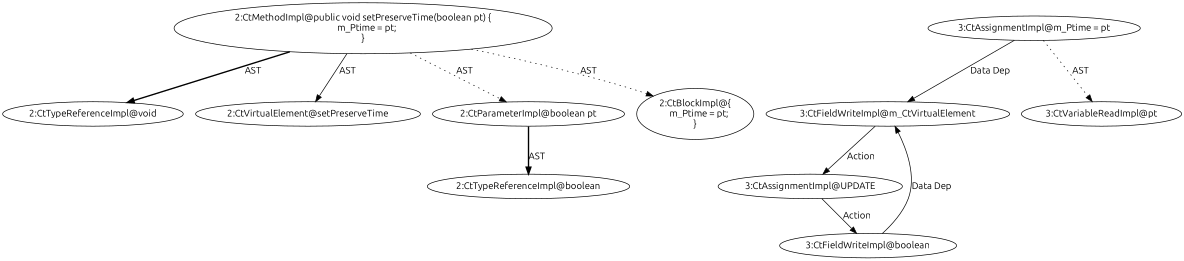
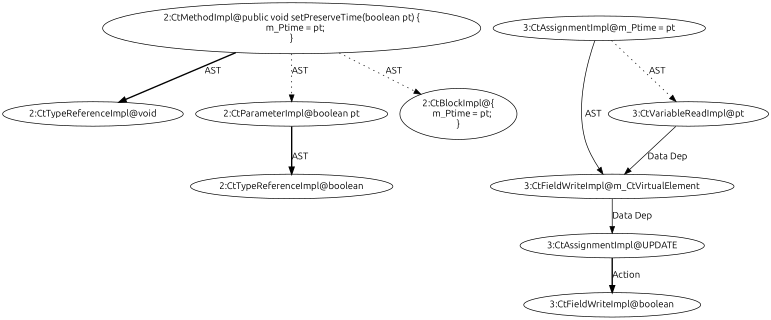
  digraph {
    fontname=Ubuntu
    node [fontname=Ubuntu shape=ellipse]
    edge [fontname=Ubuntu style=solid]
    n1 [label="2:CtTypeReferenceImpl@void"]
-   n2 [label="2:CtVirtualElement@setPreserveTime"]
    n3 [label="2:CtParameterImpl@boolean pt"]
    n4 [label="2:CtTypeReferenceImpl@boolean"]
    n5 [label="3:CtFieldWriteImpl@m_CtVirtualElement"]
    n6 [label="3:CtAssignmentImpl@UPDATE"]
    n7 [label="3:CtFieldWriteImpl@boolean"]
    n8 [label="3:CtVariableReadImpl@pt"]
    n9 [label="3:CtAssignmentImpl@m_Ptime = pt"]
    n10 [label="2:CtBlockImpl@\{\n    m_Ptime = pt;\n\}"]
    n11 [label="2:CtMethodImpl@public void setPreserveTime(boolean pt) \{\n    m_Ptime = pt;\n\}"]
    n3 -> n4 [label=AST style=bold]
-   n5 -> n6 [label=Action]
-   n6 -> n7 [label=Action]
-   n7 -> n5 [label="Data Dep"]
-   n9 -> n5 [label="Data Dep"]
+   n5 -> n6 [label="Data Dep"]
+   n6 -> n7 [label=Action style=bold]
+   n8 -> n5 [label="Data Dep"]
+   n9 -> n5 [label=AST]
    n9 -> n8 [label=AST style=dotted]
    n11 -> n1 [label=AST style=bold]
-   n11 -> n2 [label=AST]
    n11 -> n3 [label=AST style=dotted]
    n11 -> n10 [label=AST style=dotted]
  }
